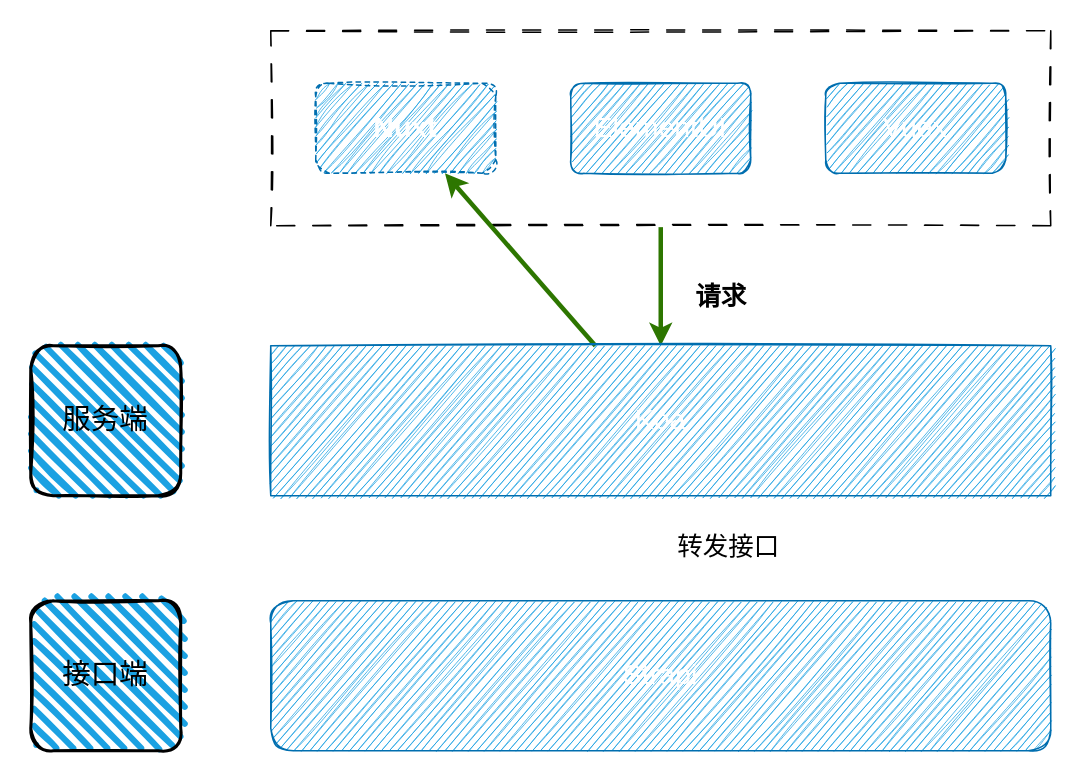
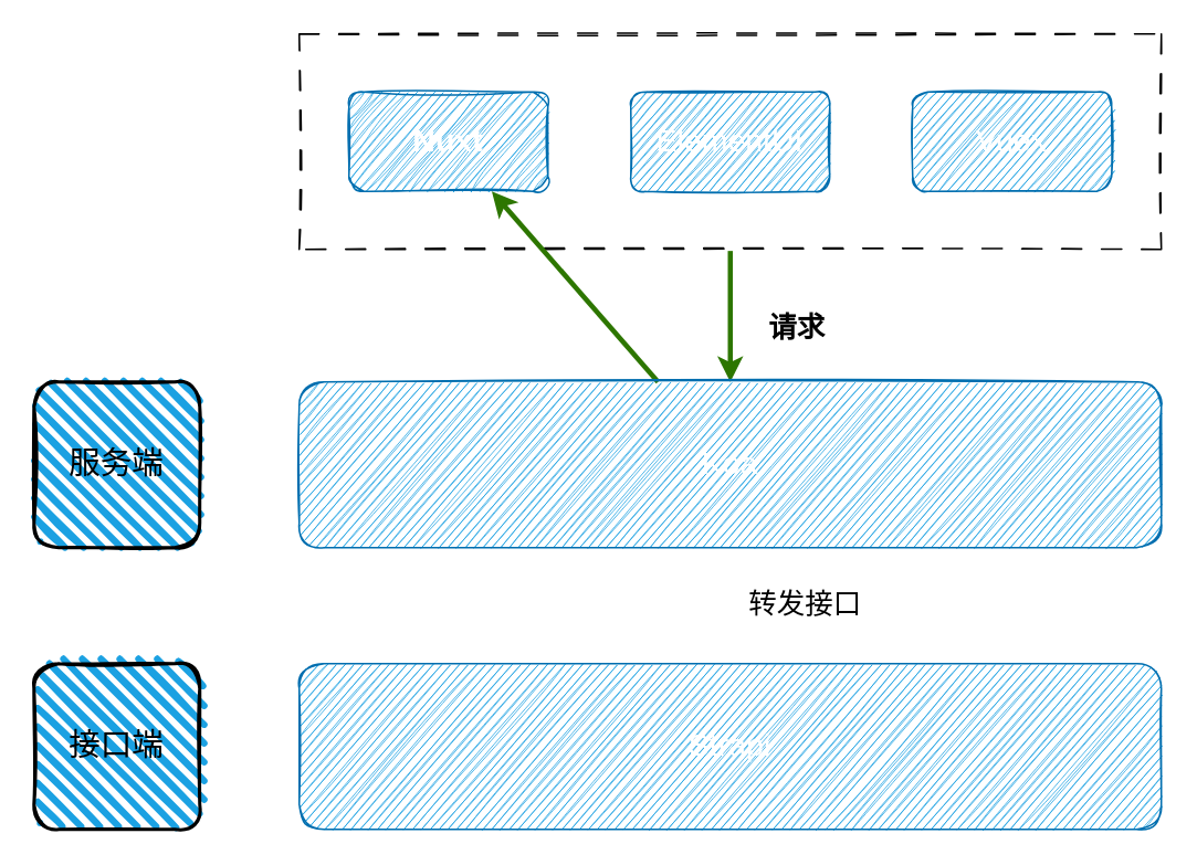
  <mxCell id="0" />
  <mxCell id="1" parent="0" />
  <mxCell id="2" value="" style="edgeStyle=none;html=1;fontSize=19;fillColor=#60a917;strokeColor=#2D7600;strokeWidth=3;" parent="1" source="3" target="7" edge="1"><mxGeometry relative="1" as="geometry" /></mxCell>
  <mxCell id="3" value="" style="rounded=0;whiteSpace=wrap;html=1;shadow=0;glass=0;sketch=1;fontSize=19;dashed=1;dashPattern=12 12;" parent="1" vertex="1"><mxGeometry x="180" y="20" width="520" height="130" as="geometry" /></mxCell>
- <mxCell id="4" value="&lt;b&gt;&lt;font style=&quot;font-size: 19px;&quot;&gt;Nuxt&lt;/font&gt;&lt;/b&gt;" style="rounded=1;whiteSpace=wrap;html=1;sketch=1;curveFitting=1;jiggle=2;fillColor=#1ba1e2;fontColor=#ffffff;strokeColor=#006EAF;dashed=1;" parent="1" vertex="1"><mxGeometry x="210" y="55" width="120" height="60" as="geometry" /></mxCell>
+ <mxCell id="4" value="&lt;b&gt;&lt;font style=&quot;font-size: 19px;&quot;&gt;Nuxt&lt;/font&gt;&lt;/b&gt;" style="rounded=1;whiteSpace=wrap;html=1;sketch=1;curveFitting=1;jiggle=2;fillColor=#1ba1e2;fontColor=#ffffff;strokeColor=#006EAF;" parent="1" vertex="1"><mxGeometry x="210" y="55" width="120" height="60" as="geometry" /></mxCell>
  <mxCell id="5" value="ElementUI" style="rounded=1;whiteSpace=wrap;html=1;sketch=1;fontSize=19;fillColor=#1ba1e2;fontColor=#ffffff;strokeColor=#006EAF;" parent="1" vertex="1"><mxGeometry x="380" y="55" width="120" height="60" as="geometry" /></mxCell>
  <mxCell id="6" value="" style="edgeStyle=none;html=1;strokeWidth=3;fontSize=17;fillColor=#60a917;strokeColor=#2D7600;" parent="1" source="7" target="4" edge="1"><mxGeometry relative="1" as="geometry" /></mxCell>
- <mxCell id="7" value="Koa" style="whiteSpace=wrap;html=1;sketch=1;fontSize=19;fillColor=#1ba1e2;fontColor=#ffffff;strokeColor=#006EAF;rounded=0;" parent="1" vertex="1"><mxGeometry x="180" y="230" width="520" height="100" as="geometry" /></mxCell>
+ <mxCell id="7" value="Koa" style="rounded=1;whiteSpace=wrap;html=1;sketch=1;fontSize=19;fillColor=#1ba1e2;fontColor=#ffffff;strokeColor=#006EAF;" parent="1" vertex="1"><mxGeometry x="180" y="230" width="520" height="100" as="geometry" /></mxCell>
  <mxCell id="8" value="服务端" style="rounded=1;whiteSpace=wrap;html=1;strokeWidth=2;fillWeight=4;hachureGap=8;hachureAngle=45;fillColor=#1ba1e2;sketch=1;shadow=0;glass=0;fontSize=19;" parent="1" vertex="1"><mxGeometry x="20" y="230" width="100" height="100" as="geometry" /></mxCell>
  <mxCell id="9" value="&lt;font style=&quot;font-size: 17px;&quot;&gt;请求&lt;/font&gt;" style="text;strokeColor=none;fillColor=none;html=1;fontSize=24;fontStyle=1;verticalAlign=middle;align=center;rounded=1;shadow=0;glass=0;dashed=1;dashPattern=12 12;sketch=1;strokeWidth=1;" parent="1" vertex="1"><mxGeometry x="440" y="180" width="80" height="30" as="geometry" /></mxCell>
  <mxCell id="10" value="Strapi" style="rounded=1;whiteSpace=wrap;html=1;sketch=1;fontSize=19;fillColor=#1ba1e2;fontColor=#ffffff;strokeColor=#006EAF;" parent="1" vertex="1"><mxGeometry x="180" y="400" width="520" height="100" as="geometry" /></mxCell>
  <mxCell id="11" value="接口端" style="rounded=1;whiteSpace=wrap;html=1;strokeWidth=2;fillWeight=4;hachureGap=8;hachureAngle=45;fillColor=#1ba1e2;sketch=1;shadow=0;glass=0;fontSize=19;" parent="1" vertex="1"><mxGeometry x="20" y="400" width="100" height="100" as="geometry" /></mxCell>
  <mxCell id="12" value="转发接口" style="text;html=1;align=center;verticalAlign=middle;resizable=0;points=[];autosize=1;strokeColor=none;fillColor=none;fontSize=17;" parent="1" vertex="1"><mxGeometry x="440" y="350" width="90" height="30" as="geometry" /></mxCell>
  <mxCell id="13" value="Vuex" style="rounded=1;whiteSpace=wrap;html=1;sketch=1;fontSize=19;fillColor=#1ba1e2;fontColor=#ffffff;strokeColor=#006EAF;" vertex="1" parent="1"><mxGeometry x="550" y="55" width="120" height="60" as="geometry" /></mxCell>
